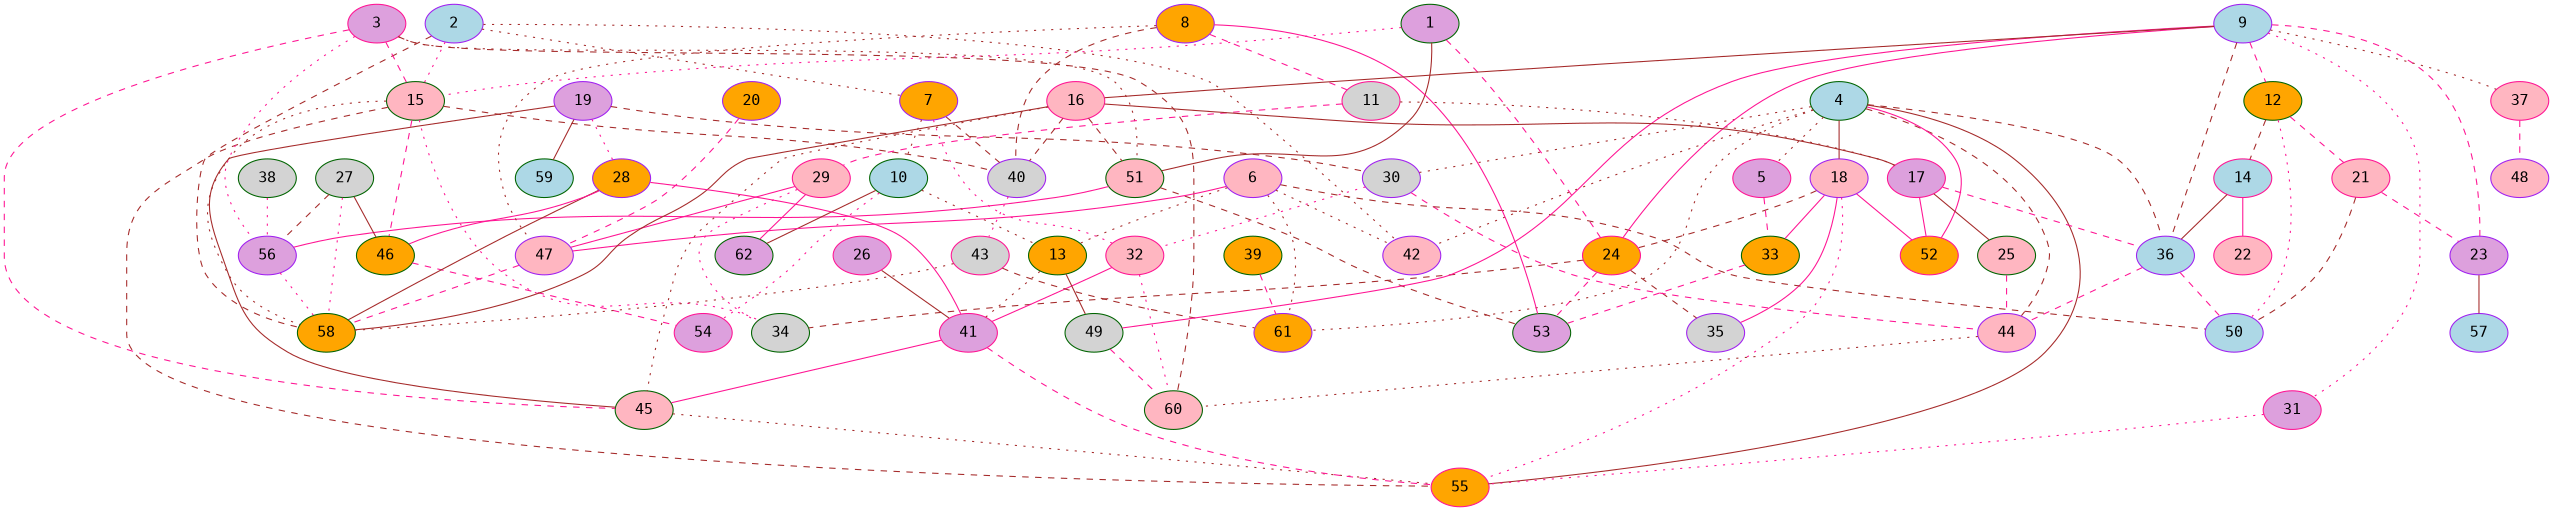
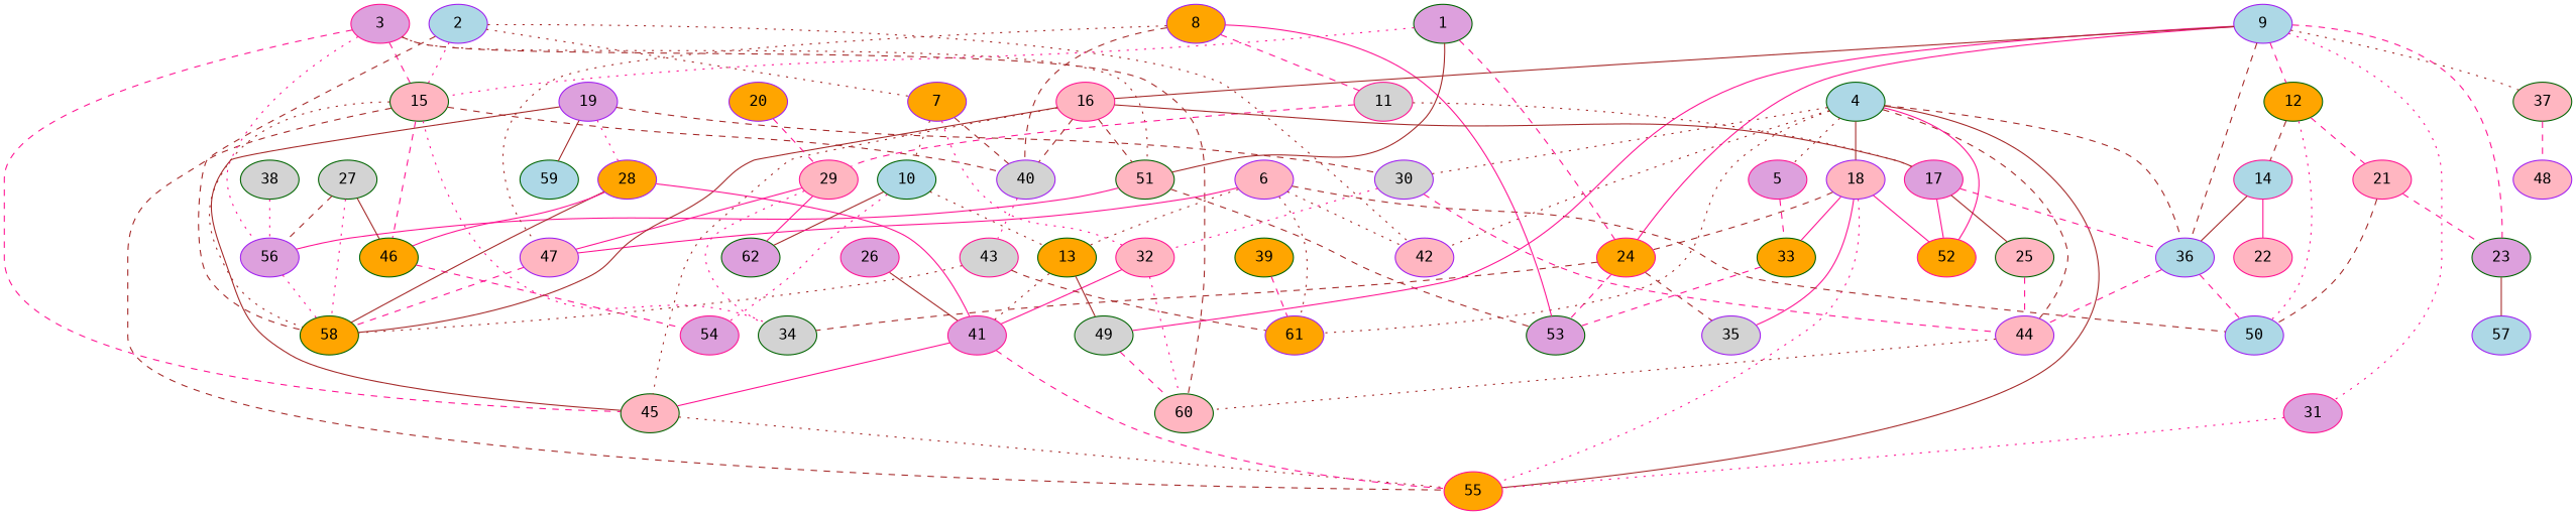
  graph {
    fontname="DejaVu Sans Mono"
    node [color=darkgreen fillcolor=lightpink fontname="DejaVu Sans Mono" style=filled]
    edge [color=deeppink fontname="DejaVu Sans Mono" style=dashed weight=1.0]
    1 [fillcolor=plum]
    15
    24 [color=deeppink fillcolor=orange]
    51
    58 [fillcolor=orange]
    55 [color=deeppink fillcolor=orange]
    40 [color=purple fillcolor=lightgrey]
    34 [fillcolor=lightgrey]
    46 [fillcolor=orange]
    53 [fillcolor=plum]
    35 [color=purple fillcolor=lightgrey]
    56 [color=purple fillcolor=plum]
    2 [color=purple fillcolor=lightblue]
    7 [color=purple fillcolor=orange]
    42 [color=purple]
    10 [fillcolor=lightblue]
    32 [color=deeppink]
    3 [color=deeppink fillcolor=plum]
    45
    60
    4 [fillcolor=lightblue]
    5 [color=deeppink fillcolor=plum]
    18 [color=purple]
    30 [color=purple fillcolor=lightgrey]
    36 [color=purple fillcolor=lightblue]
    44 [color=purple]
    52 [color=deeppink fillcolor=orange]
    61 [color=purple fillcolor=orange]
    33 [fillcolor=orange]
    50 [color=purple fillcolor=lightblue]
    59 [fillcolor=lightblue]
    6 [color=purple]
    13 [fillcolor=orange]
    47 [color=purple]
    49 [fillcolor=lightgrey]
    41 [color=deeppink fillcolor=plum]
    54 [color=deeppink fillcolor=plum]
    62 [fillcolor=plum]
    43 [color=deeppink fillcolor=lightgrey]
    8 [color=purple fillcolor=orange]
    11 [color=deeppink fillcolor=lightgrey]
    17 [color=deeppink fillcolor=plum]
    29 [color=deeppink]
    9 [color=purple fillcolor=lightblue]
    12 [fillcolor=orange]
    16 [color=deeppink]
-   23 [color=purple fillcolor=plum]
+   23 [fillcolor=plum]
    31 [color=deeppink fillcolor=plum]
-   37 [color=deeppink]
+   37
    14 [color=deeppink fillcolor=lightblue]
    21 [color=deeppink]
    57 [color=purple fillcolor=lightblue]
    48 [color=purple]
    25
    22 [color=deeppink]
    19 [color=purple fillcolor=plum]
    28 [color=purple fillcolor=orange]
    20 [color=purple fillcolor=orange]
    26 [color=deeppink fillcolor=plum]
    27 [fillcolor=lightgrey]
    38 [fillcolor=lightgrey]
    39 [fillcolor=orange]
    1 -- 15 [style=dotted]
    1 -- 24
    1 -- 51 [color=brown style=solid]
    15 -- 58 [color=brown style=dotted]
    15 -- 55 [color=brown]
    15 -- 40 [color=brown]
    15 -- 34 [style=dotted]
    15 -- 46
    24 -- 34 [color=brown]
    24 -- 53
    24 -- 35 [color=brown]
    51 -- 53 [color=brown]
    51 -- 56 [style=solid]
    40 -- 43 [style=dotted]
    46 -- 54
    56 -- 58 [style=dotted]
    2 -- 15 [style=dotted]
    2 -- 58 [color=brown weight=2.0]
    2 -- 7 [color=brown style=dotted]
    2 -- 42 [color=brown style=dotted]
    7 -- 40 [color=brown]
    7 -- 10 [color=brown style=dotted]
    7 -- 32 [style=dotted]
    10 -- 13 [color=brown style=dotted]
    10 -- 54 [style=dotted]
    10 -- 62 [color=brown style=solid]
    32 -- 60 [style=dotted]
    32 -- 41 [style=solid]
    3 -- 15
    3 -- 51 [color=brown style=dotted]
    3 -- 56 [style=dotted]
    3 -- 45
    3 -- 60 [color=brown]
    45 -- 55 [color=brown style=dotted]
    4 -- 55 [color=brown style=solid]
    4 -- 42 [color=brown style=dotted]
    4 -- 5 [color=brown style=dotted]
    4 -- 18 [color=brown style=solid]
    4 -- 30 [color=brown style=dotted]
    4 -- 36 [color=brown]
    4 -- 44 [color=brown]
    4 -- 52 [style=solid]
    4 -- 61 [color=brown style=dotted]
    5 -- 33
    18 -- 24 [color=brown]
    18 -- 55 [style=dotted]
    18 -- 35 [style=solid]
    18 -- 52 [style=solid]
    18 -- 33 [style=solid]
    30 -- 32 [style=dotted]
    30 -- 44
    36 -- 44
    36 -- 50
    44 -- 60 [color=brown style=dotted]
    33 -- 53
    6 -- 42 [color=brown style=dotted]
    6 -- 61 [color=brown style=dotted]
    6 -- 50 [color=brown]
    6 -- 13 [color=brown style=dotted]
    6 -- 47 [style=solid]
    13 -- 49 [color=brown style=solid]
    13 -- 41 [color=brown style=dotted]
    47 -- 58
    49 -- 60
    41 -- 55
    41 -- 45 [style=solid]
    43 -- 58 [color=brown style=dotted]
    43 -- 61 [color=brown]
    8 -- 40 [color=brown]
    8 -- 53 [style=solid]
    8 -- 47 [color=brown style=dotted]
    8 -- 11
    11 -- 17 [color=brown style=dotted]
    11 -- 29
    17 -- 36
    17 -- 52 [style=solid]
    17 -- 25 [color=brown style=solid]
    29 -- 34 [style=dotted]
    29 -- 47 [style=solid]
    29 -- 62 [style=solid]
    9 -- 24 [style=solid]
    9 -- 36 [color=brown]
    9 -- 49 [style=solid]
    9 -- 12
    9 -- 16 [color=brown style=solid]
    9 -- 23
    9 -- 31 [style=dotted]
    9 -- 37 [color=brown style=dotted]
    12 -- 50 [style=dotted]
    12 -- 14 [color=brown]
    12 -- 21
    16 -- 51 [color=brown]
    16 -- 58 [color=brown style=solid]
    16 -- 40 [color=brown]
    16 -- 45 [color=brown style=dotted]
    16 -- 17 [color=brown style=solid]
    23 -- 57 [color=brown style=solid]
    31 -- 55 [style=dotted]
    37 -- 48
    14 -- 36 [color=brown style=solid]
    14 -- 22 [style=solid]
    21 -- 50 [color=brown]
    21 -- 23
    25 -- 44
    19 -- 45 [color=brown style=solid]
    19 -- 30 [color=brown]
    19 -- 59 [color=brown style=solid]
    19 -- 28 [style=dotted]
    28 -- 58 [color=brown style=solid]
    28 -- 46 [style=solid]
    28 -- 41 [style=solid]
-   20 -- 47
+   20 -- 29
    26 -- 41 [color=brown style=solid]
    27 -- 58 [style=dotted]
    27 -- 46 [color=brown style=solid]
    27 -- 56 [color=brown]
    38 -- 56 [style=dotted]
    39 -- 61
  }
